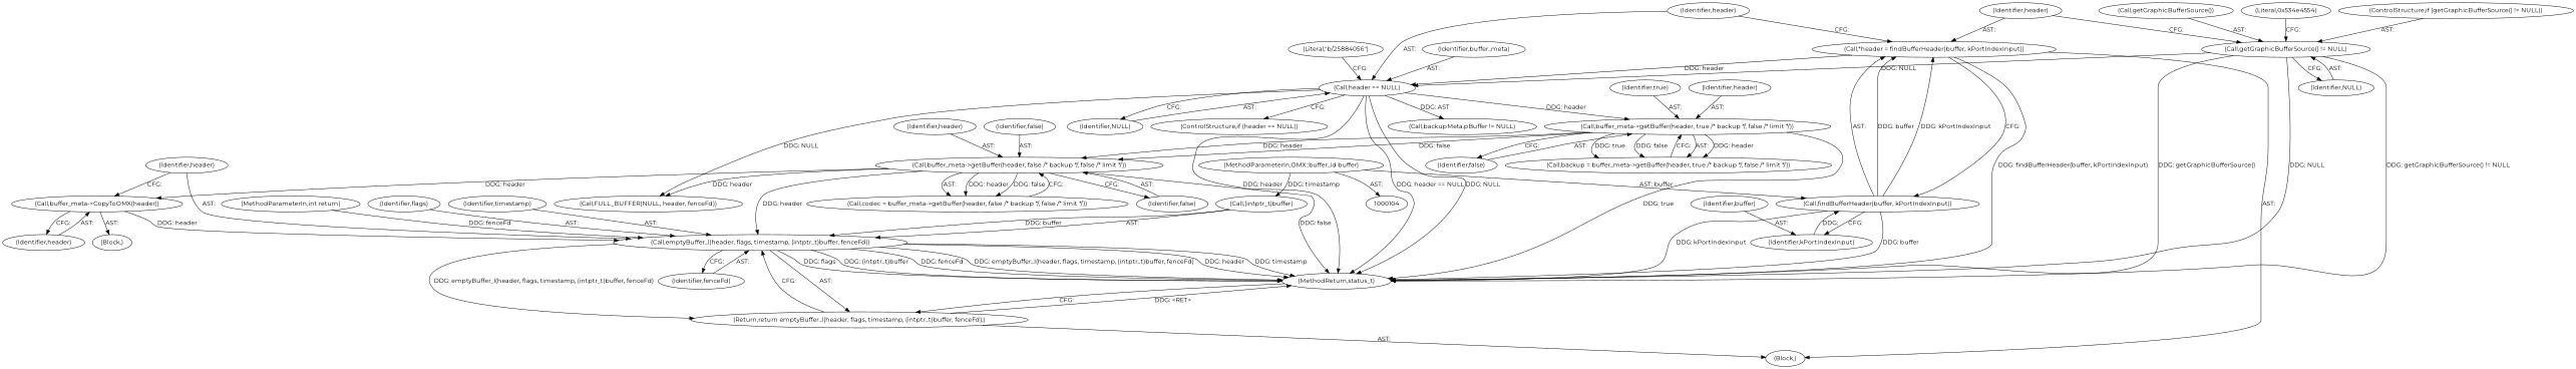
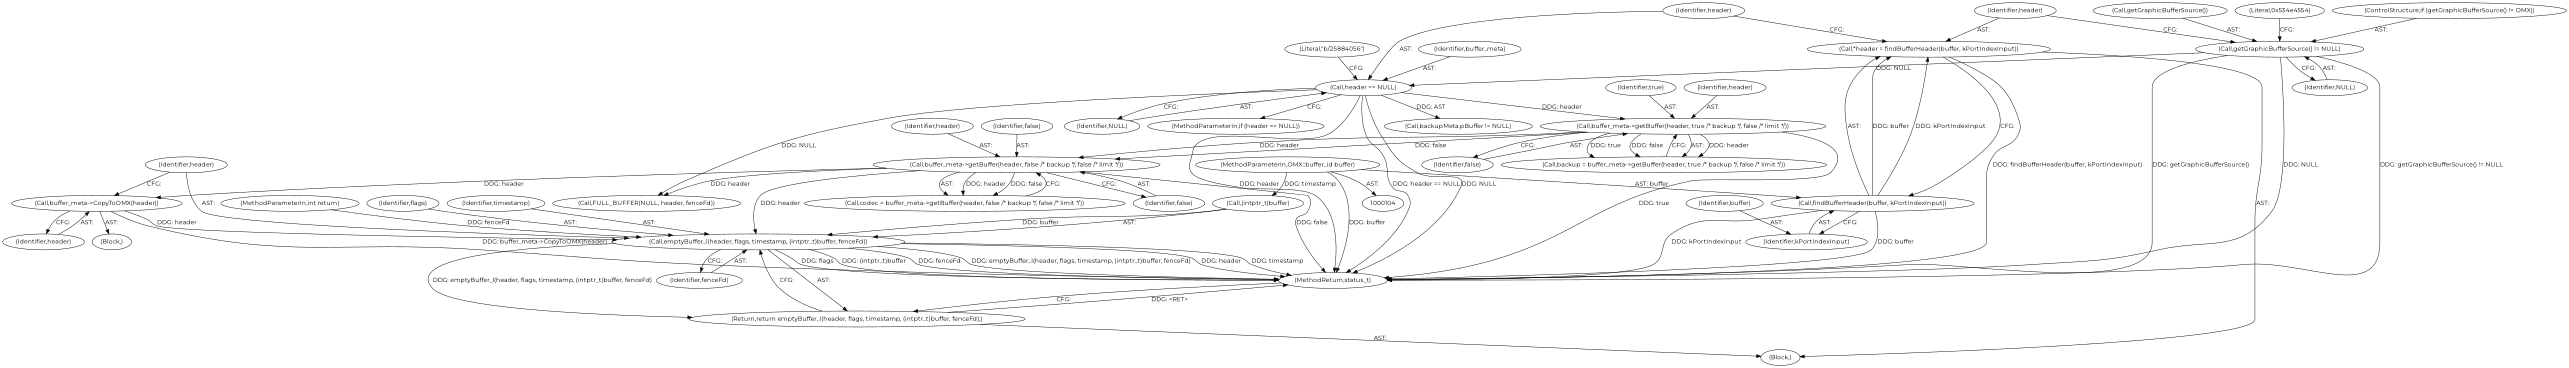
  digraph {
    fontname=Montserrat
    node [fontname=Montserrat]
    edge [fontname=Montserrat]
    n1 [label="(Call,buffer_meta->CopyToOMX(header))"]
    n2 [label="(Call,emptyBuffer_l(header, flags, timestamp, (intptr_t)buffer, fenceFd))"]
    n3 [label="(Block,)"]
    n4 [label="(Identifier,header)"]
    n5 [label="(MethodReturn,status_t)"]
    n6 [label="(Return,return emptyBuffer_l(header, flags, timestamp, (intptr_t)buffer, fenceFd);)"]
    n7 [label="(Identifier,fenceFd)"]
    n8 [label="(Call,buffer_meta->getBuffer(header, false /* backup */, false /* limit */))"]
    n9 [label="(Identifier,false)"]
    n10 [label="(Call,FULL_BUFFER(NULL, header, fenceFd))"]
    n11 [label="(Call,codec = buffer_meta->getBuffer(header, false /* backup */, false /* limit */))"]
    n12 [label="(Call,buffer_meta->getBuffer(header, true /* backup */, false /* limit */))"]
    n13 [label="(Call,backup = buffer_meta->getBuffer(header, true /* backup */, false /* limit */))"]
    n14 [label="(Identifier,false)"]
    n15 [label="(Call,header == NULL)"]
    n16 [label="(Call,backupMeta.pBuffer != NULL)"]
    n17 [label="(Identifier,NULL)"]
-   n18 [label="(ControlStructure,if (header == NULL))"]
+   n18 [label="(MethodParameterIn,if (header == NULL))"]
    n19 [label="(Call,*header = findBufferHeader(buffer, kPortIndexInput))"]
    n20 [label="(Call,findBufferHeader(buffer, kPortIndexInput))"]
    n21 [label="(Block,)"]
    n22 [label="(Identifier,kPortIndexInput)"]
    n23 [label="(Call,(intptr_t)buffer)"]
    n24 [label="(MethodParameterIn,OMX::buffer_id buffer)"]
    1000104
    n26 [label="(Call,getGraphicBufferSource() != NULL)"]
    n27 [label="(Identifier,NULL)"]
-   n28 [label="(ControlStructure,if (getGraphicBufferSource() != NULL))"]
+   n28 [label="(ControlStructure,if (getGraphicBufferSource() != OMX))"]
    n29 [label="(Identifier,header)"]
    n30 [label="(Identifier,header)"]
    n31 [label="(Identifier,true)"]
    n32 [label="(Identifier,header)"]
    n33 [label="(Identifier,buffer)"]
    n34 [label="(Call,getGraphicBufferSource())"]
    n35 [label="(Identifier,header)"]
    n36 [label="(MethodParameterIn,int return)"]
    n37 [label="(Identifier,flags)"]
    n38 [label="(Identifier,header)"]
    n39 [label="(Identifier,buffer_meta)"]
    n40 [label="(Identifier,false)"]
    n41 [label="(Literal,\"b/25884056\")"]
    n42 [label="(Literal,0x534e4554)"]
    n43 [label="(Identifier,timestamp)"]
    n1 -> n2 [label="DDG: header"]
    n1 -> n3 [label="AST: "]
    n1 -> n4 [label="CFG: "]
+   n1 -> n5 [label="DDG: buffer_meta->CopyToOMX(header)"]
    n2 -> n5 [label="DDG: fenceFd"]
    n2 -> n5 [label="DDG: emptyBuffer_l(header, flags, timestamp, (intptr_t)buffer, fenceFd)"]
    n2 -> n5 [label="DDG: header"]
    n2 -> n5 [label="DDG: timestamp"]
    n2 -> n5 [label="DDG: flags"]
    n2 -> n5 [label="DDG: (intptr_t)buffer"]
    n2 -> n6 [label="AST: "]
    n2 -> n6 [label="DDG: emptyBuffer_l(header, flags, timestamp, (intptr_t)buffer, fenceFd)"]
    n2 -> n7 [label="CFG: "]
    n4 -> n1 [label="AST: "]
    n5 -> n6 [label="CFG: "]
    n6 -> n2 [label="CFG: "]
    n6 -> n5 [label="DDG: <RET>"]
    n6 -> n21 [label="AST: "]
    n7 -> n2 [label="AST: "]
    n8 -> n1 [label="DDG: header"]
    n8 -> n2 [label="DDG: header"]
    n8 -> n5 [label="DDG: false"]
    n8 -> n9 [label="CFG: "]
    n8 -> n10 [label="DDG: header"]
    n8 -> n11 [label="AST: "]
    n8 -> n11 [label="DDG: header"]
    n8 -> n11 [label="DDG: false"]
    n9 -> n8 [label="AST: "]
    n11 -> n8 [label="CFG: "]
    n12 -> n5 [label="DDG: true"]
    n12 -> n8 [label="DDG: header"]
    n12 -> n8 [label="DDG: false"]
    n12 -> n13 [label="AST: "]
    n12 -> n13 [label="DDG: header"]
    n12 -> n13 [label="DDG: true"]
    n12 -> n13 [label="DDG: false"]
    n12 -> n14 [label="CFG: "]
    n13 -> n12 [label="CFG: "]
    n14 -> n12 [label="AST: "]
    n15 -> n5 [label="DDG: header == NULL"]
    n15 -> n5 [label="DDG: NULL"]
    n15 -> n5 [label="DDG: header"]
    n15 -> n10 [label="DDG: NULL"]
    n15 -> n12 [label="DDG: header"]
    n15 -> n16 [label="DDG: AST"]
    n15 -> n17 [label="CFG: "]
    n15 -> n18 [label="CFG: "]
    n17 -> n15 [label="AST: "]
    n19 -> n5 [label="DDG: findBufferHeader(buffer, kPortIndexInput)"]
-   n19 -> n15 [label="DDG: header"]
    n19 -> n20 [label="CFG: "]
    n19 -> n21 [label="AST: "]
    n20 -> n5 [label="DDG: buffer"]
    n20 -> n5 [label="DDG: kPortIndexInput"]
    n20 -> n19 [label="AST: "]
    n20 -> n19 [label="DDG: buffer"]
    n20 -> n19 [label="DDG: kPortIndexInput"]
    n20 -> n22 [label="CFG: "]
-   n22 -> n20 [label="DDG: "]
+   n22 -> n20 [label="AST: "]
    n23 -> n2 [label="AST: "]
    n23 -> n2 [label="DDG: buffer"]
+   n24 -> n5 [label="DDG: buffer"]
    n24 -> n20 [label="AST: buffer"]
    n24 -> n23 [label="DDG: timestamp"]
    n24 -> 1000104 [label="AST: "]
    n26 -> n5 [label="DDG: getGraphicBufferSource() != NULL"]
    n26 -> n5 [label="DDG: getGraphicBufferSource()"]
    n26 -> n5 [label="DDG: NULL"]
    n26 -> n15 [label="DDG: NULL"]
    n26 -> n27 [label="CFG: "]
    n27 -> n26 [label="AST: "]
    n28 -> n26 [label="AST: "]
    n29 -> n8 [label="AST: "]
    n30 -> n1 [label="CFG: "]
    n30 -> n2 [label="AST: "]
    n31 -> n12 [label="AST: "]
    n32 -> n19 [label="AST: "]
    n32 -> n26 [label="CFG: "]
    n33 -> n22 [label="AST: "]
    n34 -> n26 [label="AST: "]
    n35 -> n15 [label="AST: "]
    n35 -> n19 [label="CFG: "]
    n36 -> n2 [label="DDG: fenceFd"]
    n37 -> n2 [label="AST: "]
    n38 -> n12 [label="AST: "]
    n39 -> n15 [label="AST: "]
    n40 -> n8 [label="AST: "]
    n41 -> n15 [label="CFG: "]
    n42 -> n26 [label="CFG: "]
    n43 -> n2 [label="AST: "]
  }
